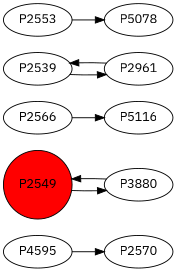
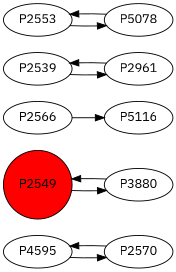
  digraph {
    fontname="IBM Plex Sans"
    rankdir=LR
    node [fontname="IBM Plex Sans"]
    edge [fontname="IBM Plex Sans"]
    n1 [label=P4595]
    P2570
    P2549 [fillcolor=red shape=circle style=filled]
    P3880
    P2566
    P5116
    n7 [label=P2539]
    n8 [label=P2961]
    P2553
    P5078
    n1 -> P2570
+   P2570 -> n1
    P2549 -> P3880
    P3880 -> P2549
    P2566 -> P5116
    n7 -> n8
    n8 -> n7
    P2553 -> P5078
+   P5078 -> P2553
  }
